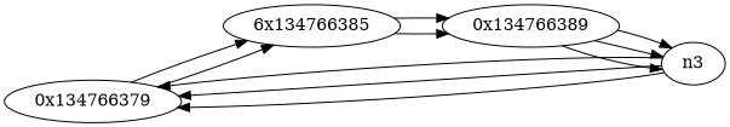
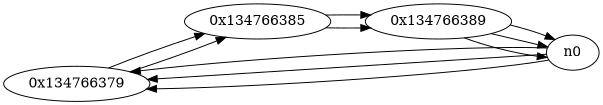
  digraph {
    rankdir=LR
    n1 [label="0x134766379"]
-   n2 [label="6x134766385"]
+   n2 [label="0x134766385"]
    n3 [label="0x134766389"]
-   n0 [label=n3]
+   n0
    n1 -> n2
    n1 -> n2
    n2 -> n3
    n2 -> n3
    n3 -> n0
    n3 -> n0
    n3 -> n0
    n0 -> n1
    n0 -> n1
    n0 -> n1
  }
